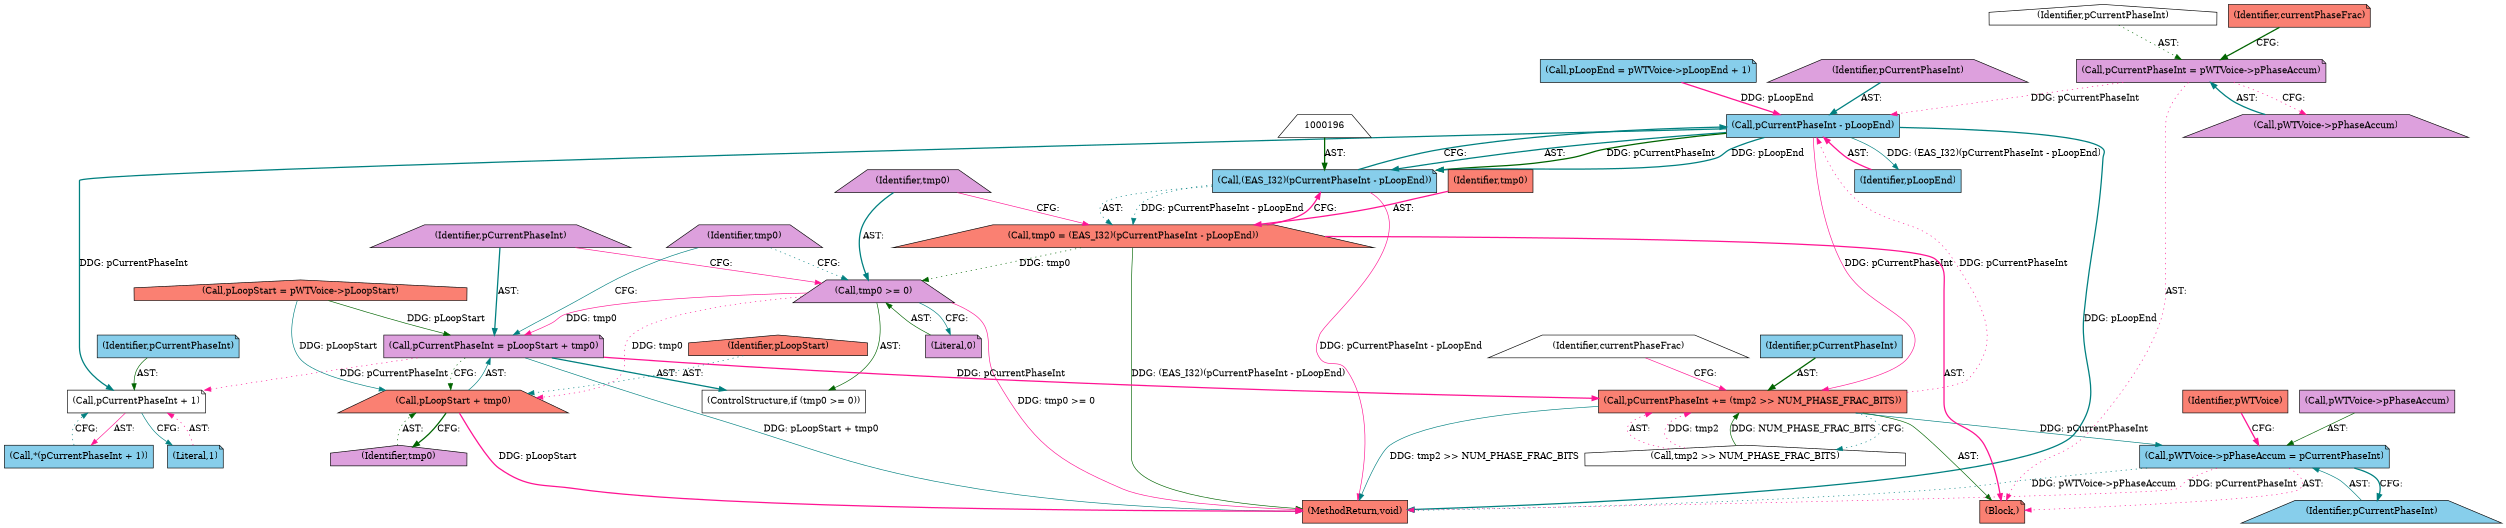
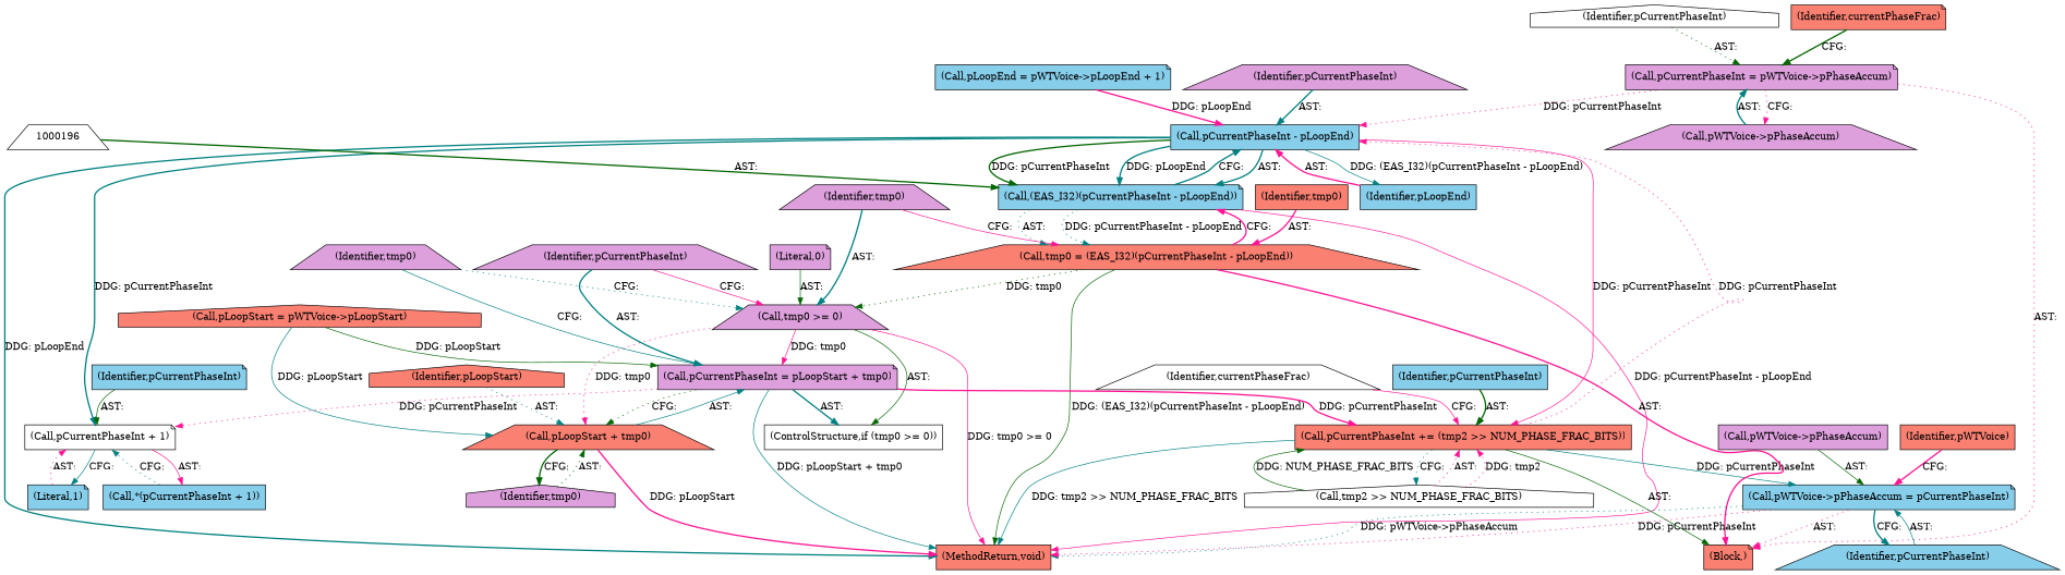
  digraph {
    node [fillcolor=plum shape=note style=filled]
    edge [color=teal style=solid]
    n1 [label="(Call,pCurrentPhaseInt = pWTVoice->pPhaseAccum)"]
    n2 [fillcolor=skyblue label="(Call,pCurrentPhaseInt - pLoopEnd)" shape=box]
    n3 [label="(Call,pWTVoice->pPhaseAccum)" shape=trapezium]
    n4 [fillcolor=salmon label="(Block,)"]
    n5 [fillcolor=skyblue label="(Call,(EAS_I32)(pCurrentPhaseInt - pLoopEnd))"]
    n6 [fillcolor=white label="(Call,pCurrentPhaseInt + 1)"]
    n7 [fillcolor=salmon label="(Call,pCurrentPhaseInt += (tmp2 >> NUM_PHASE_FRAC_BITS))" shape=box]
    n8 [fillcolor=salmon label="(MethodReturn,void)" shape=box]
    n9 [fillcolor=skyblue label="(Identifier,pLoopEnd)" shape=box]
    n10 [fillcolor=salmon label="(Call,tmp0 = (EAS_I32)(pCurrentPhaseInt - pLoopEnd))" shape=trapezium]
    n11 [fillcolor=skyblue label="(Literal,1)"]
    n12 [fillcolor=skyblue label="(Call,*(pCurrentPhaseInt + 1))" shape=box]
    n13 [fillcolor=skyblue label="(Call,pWTVoice->pPhaseAccum = pCurrentPhaseInt)"]
    n14 [fillcolor=white label="(Call,tmp2 >> NUM_PHASE_FRAC_BITS)" shape=house]
    n15 [label="(Call,tmp0 >= 0)" shape=trapezium]
    n16 [label="(Call,pCurrentPhaseInt = pLoopStart + tmp0)"]
    n17 [fillcolor=salmon label="(Call,pLoopStart + tmp0)" shape=trapezium]
    n18 [fillcolor=white label="(ControlStructure,if (tmp0 >= 0))" shape=box]
    n19 [label="(Literal,0)"]
    n20 [label="(Identifier,tmp0)" shape=house]
    n21 [fillcolor=skyblue label="(Identifier,pCurrentPhaseInt)" shape=trapezium]
    n22 [fillcolor=white label="(Identifier,currentPhaseFrac)" shape=trapezium]
    n23 [fillcolor=skyblue label="(Call,pLoopEnd = pWTVoice->pLoopEnd + 1)"]
    n24 [fillcolor=white label="(Identifier,pCurrentPhaseInt)" shape=house]
    n25 [label="(Identifier,pCurrentPhaseInt)" shape=trapezium]
    n26 [label="(Identifier,tmp0)" shape=trapezium]
    n27 [fillcolor=skyblue label="(Identifier,pCurrentPhaseInt)" shape=box]
    n28 [fillcolor=salmon label="(Identifier,pLoopStart)" shape=house]
    n29 [fillcolor=salmon label="(Call,pLoopStart = pWTVoice->pLoopStart)" shape=house]
    n30 [fillcolor=skyblue label="(Identifier,pCurrentPhaseInt)"]
    n31 [label="(Identifier,pCurrentPhaseInt)" shape=trapezium]
    n32 [label="(Call,pWTVoice->pPhaseAccum)" shape=box]
    n33 [fillcolor=salmon label="(Identifier,pWTVoice)" shape=box]
    n34 [fillcolor=salmon label="(Identifier,currentPhaseFrac)"]
    n35 [label="(Identifier,tmp0)" shape=trapezium]
    n36 [fillcolor=salmon label="(Identifier,tmp0)" shape=box]
    1000196 [fillcolor=white shape=trapezium]
    n1 -> n2 [color=deeppink label="DDG: pCurrentPhaseInt" style=dotted]
    n1 -> n3 [color=deeppink label="CFG: " style=dotted]
    n1 -> n4 [color=deeppink label="AST: " style=dotted]
    n2 -> n5 [label="AST: " style=bold]
    n2 -> n5 [color=darkgreen label="DDG: pCurrentPhaseInt" style=bold]
    n2 -> n5 [label="DDG: pLoopEnd" style=bold]
    n2 -> n6 [label="DDG: pCurrentPhaseInt" style=bold]
    n2 -> n7 [color=deeppink label="DDG: pCurrentPhaseInt"]
    n2 -> n8 [label="DDG: pLoopEnd" style=bold]
    n2 -> n9 [label="DDG: (EAS_I32)(pCurrentPhaseInt - pLoopEnd)"]
    n3 -> n1 [label="AST: " style=bold]
    n5 -> n2 [label="CFG: " style=bold]
    n5 -> n8 [color=deeppink label="DDG: pCurrentPhaseInt - pLoopEnd"]
    n5 -> n10 [label="AST: " style=dotted]
    n5 -> n10 [label="DDG: pCurrentPhaseInt - pLoopEnd" style=dotted]
    n6 -> n11 [label="CFG: "]
    n6 -> n12 [color=deeppink label="AST: "]
    n7 -> n2 [color=deeppink label="DDG: pCurrentPhaseInt" style=dotted]
    n7 -> n4 [color=darkgreen label="AST: "]
    n7 -> n8 [label="DDG: tmp2 >> NUM_PHASE_FRAC_BITS"]
    n7 -> n13 [label="DDG: pCurrentPhaseInt"]
    n7 -> n14 [label="CFG: " style=dotted]
    n9 -> n2 [color=deeppink label="AST: " style=bold]
    n10 -> n4 [color=deeppink label="AST: " style=bold]
    n10 -> n5 [color=deeppink label="CFG: " style=bold]
    n10 -> n8 [color=darkgreen label="DDG: (EAS_I32)(pCurrentPhaseInt - pLoopEnd)"]
    n10 -> n15 [color=darkgreen label="DDG: tmp0" style=dotted]
    n11 -> n6 [color=deeppink label="AST: " style=dotted]
    n12 -> n6 [label="CFG: " style=dotted]
    n13 -> n4 [color=deeppink label="AST: " style=dotted]
    n13 -> n8 [label="DDG: pWTVoice->pPhaseAccum" style=dotted]
    n13 -> n8 [color=deeppink label="DDG: pCurrentPhaseInt" style=dotted]
    n13 -> n21 [label="CFG: " style=bold]
    n14 -> n7 [color=deeppink label="AST: " style=dotted]
    n14 -> n7 [color=deeppink label="DDG: tmp2" style=dotted]
    n14 -> n7 [color=darkgreen label="DDG: NUM_PHASE_FRAC_BITS"]
    n15 -> n8 [color=deeppink label="DDG: tmp0 >= 0"]
    n15 -> n16 [color=deeppink label="DDG: tmp0"]
    n15 -> n17 [color=deeppink label="DDG: tmp0" style=dotted]
    n15 -> n18 [color=darkgreen label="AST: "]
-   n15 -> n19 [label="CFG: "]
    n16 -> n6 [color=deeppink label="DDG: pCurrentPhaseInt" style=dotted]
    n16 -> n7 [color=deeppink label="DDG: pCurrentPhaseInt" style=bold]
    n16 -> n8 [label="DDG: pLoopStart + tmp0"]
    n16 -> n17 [color=darkgreen label="CFG: " style=dotted]
    n16 -> n18 [label="AST: " style=bold]
    n17 -> n8 [color=deeppink label="DDG: pLoopStart" style=bold]
    n17 -> n16 [label="AST: "]
    n17 -> n20 [color=darkgreen label="CFG: " style=bold]
    n19 -> n15 [color=darkgreen label="AST: "]
    n20 -> n17 [color=darkgreen label="AST: " style=dotted]
    n21 -> n13 [label="AST: "]
    n22 -> n7 [color=deeppink label="CFG: "]
    n23 -> n2 [color=deeppink label="DDG: pLoopEnd" style=bold]
    n24 -> n1 [color=darkgreen label="AST: " style=dotted]
    n25 -> n15 [color=deeppink label="CFG: "]
    n25 -> n16 [label="AST: " style=bold]
    n26 -> n10 [color=deeppink label="CFG: "]
    n26 -> n15 [label="AST: " style=bold]
    n27 -> n7 [color=darkgreen label="AST: " style=bold]
    n28 -> n17 [label="AST: " style=dotted]
    n29 -> n16 [color=darkgreen label="DDG: pLoopStart"]
    n29 -> n17 [label="DDG: pLoopStart"]
    n30 -> n6 [color=darkgreen label="AST: "]
    n31 -> n2 [label="AST: " style=bold]
    n32 -> n13 [color=darkgreen label="AST: "]
    n33 -> n13 [color=deeppink label="CFG: " style=bold]
    n34 -> n1 [color=darkgreen label="CFG: " style=bold]
    n35 -> n15 [label="CFG: " style=dotted]
    n35 -> n16 [label="CFG: "]
    n36 -> n10 [color=deeppink label="AST: " style=bold]
    1000196 -> n5 [color=darkgreen label="AST: " style=bold]
  }
